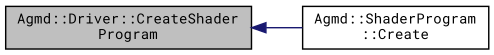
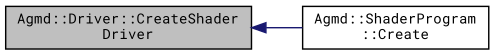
  digraph {
    rankdir=LR
    fontname="Roboto Mono"
    node [color=black fontname="Roboto Mono" fontsize=10 shape=record style=filled]
-   n1 [fillcolor=grey75 fontcolor=black height=0.2 label="Agmd::Driver::CreateShader\lProgram" width=0.4]
+   n1 [fillcolor=grey75 fontcolor=black height=0.2 label="Agmd::Driver::CreateShader\lDriver" width=0.4]
    n2 [fillcolor=white height=0.2 label="Agmd::ShaderProgram\l::Create" width=0.4]
    n1 -> n2 [color=midnightblue dir=back fontname="Roboto Mono" fontsize=10 labelfontname=Helvetica labelfontsize=10 style=solid]
  }
